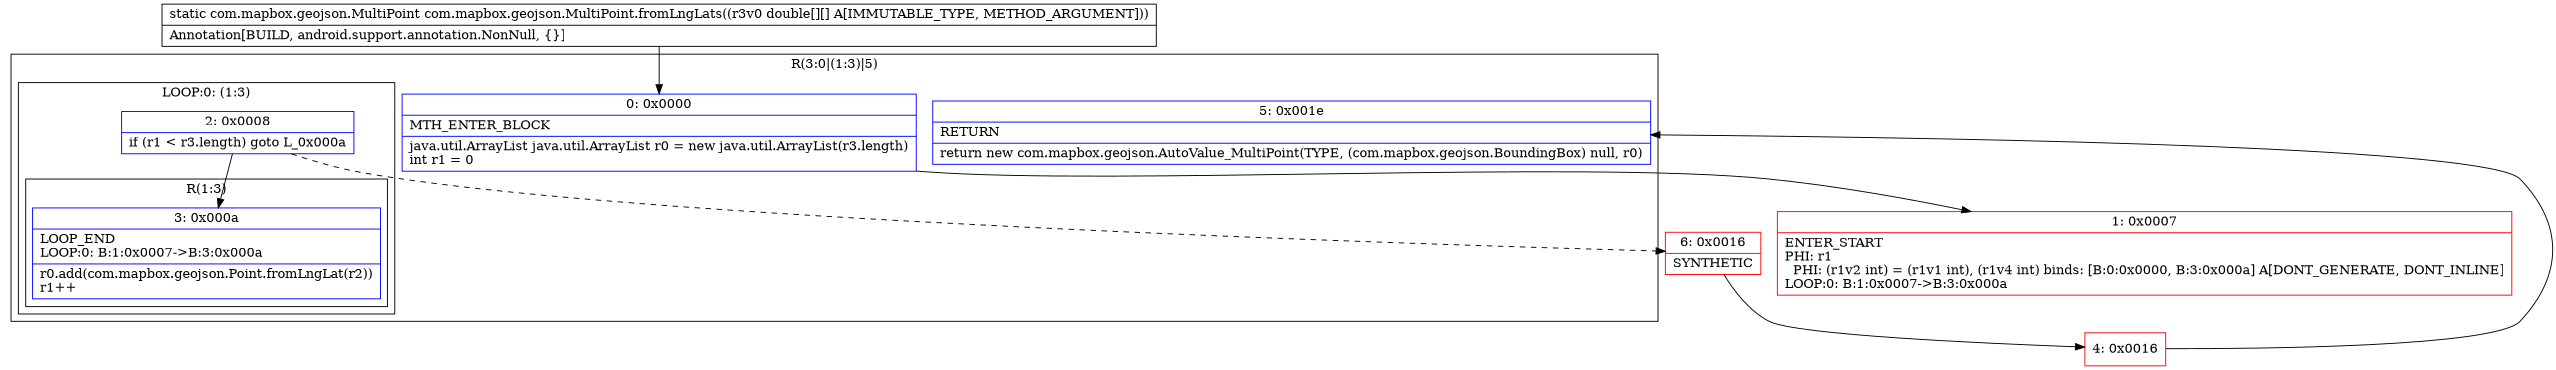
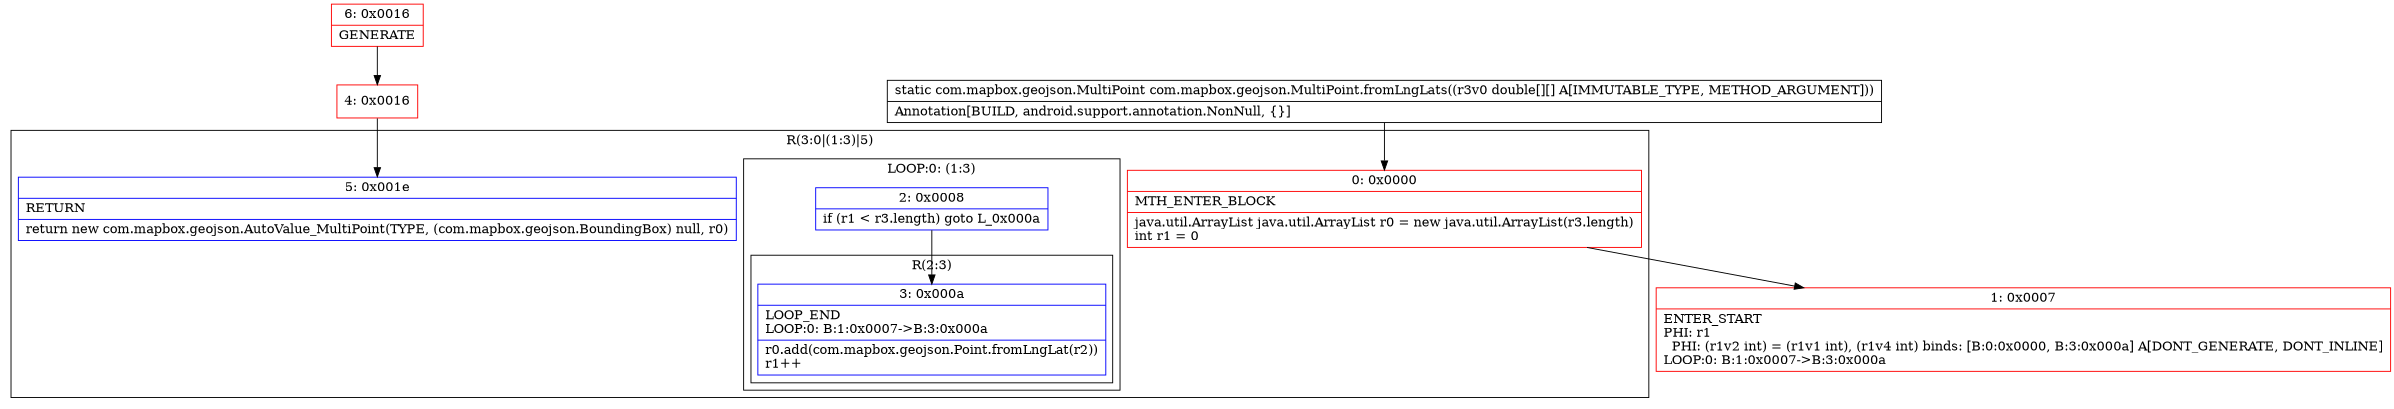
  digraph {
    node [color=blue shape=record]
    n1 [label="{3\:\ 0x000a|LOOP_END\lLOOP:0: B:1:0x0007\-\>B:3:0x000a\l|r0.add(com.mapbox.geojson.Point.fromLngLat(r2))\lr1++\l}"]
    n2 [label="{2\:\ 0x0008|if (r1 \< r3.length) goto L_0x000a\l}"]
-   n3 [label="{0\:\ 0x0000|MTH_ENTER_BLOCK\l|java.util.ArrayList java.util.ArrayList r0 = new java.util.ArrayList(r3.length)\lint r1 = 0\l}"]
+   n3 [color=red label="{0\:\ 0x0000|MTH_ENTER_BLOCK\l|java.util.ArrayList java.util.ArrayList r0 = new java.util.ArrayList(r3.length)\lint r1 = 0\l}"]
    n4 [label="{5\:\ 0x001e|RETURN\l|return new com.mapbox.geojson.AutoValue_MultiPoint(TYPE, (com.mapbox.geojson.BoundingBox) null, r0)\l}"]
-   n5 [color=red label="{6\:\ 0x0016|SYNTHETIC\l}"]
+   n5 [color=red label="{6\:\ 0x0016|GENERATE\l}"]
    n6 [color=red label="{1\:\ 0x0007|ENTER_START\lPHI: r1 \l  PHI: (r1v2 int) = (r1v1 int), (r1v4 int) binds: [B:0:0x0000, B:3:0x000a] A[DONT_GENERATE, DONT_INLINE]\lLOOP:0: B:1:0x0007\-\>B:3:0x000a\l}"]
    n7 [color=red label="{4\:\ 0x0016}"]
    n8 [label="{static com.mapbox.geojson.MultiPoint com.mapbox.geojson.MultiPoint.fromLngLats((r3v0 double[][] A[IMMUTABLE_TYPE, METHOD_ARGUMENT]))  | Annotation[BUILD, android.support.annotation.NonNull, \{\}]\l}" color=""]
    subgraph cluster_1 {
      label="R(3:0|(1:3)|5)"
      n3
      n4
      subgraph cluster_2 {
        label="LOOP:0: (1:3)"
        n2
        subgraph cluster_3 {
-         label="R(1:3)"
+         label="R(2:3)"
          n1
        }
      }
    }
    n2 -> n1
-   n2 -> n5 [style=dashed]
    n3 -> n6
    n5 -> n7
    n7 -> n4
    n8 -> n3
  }
